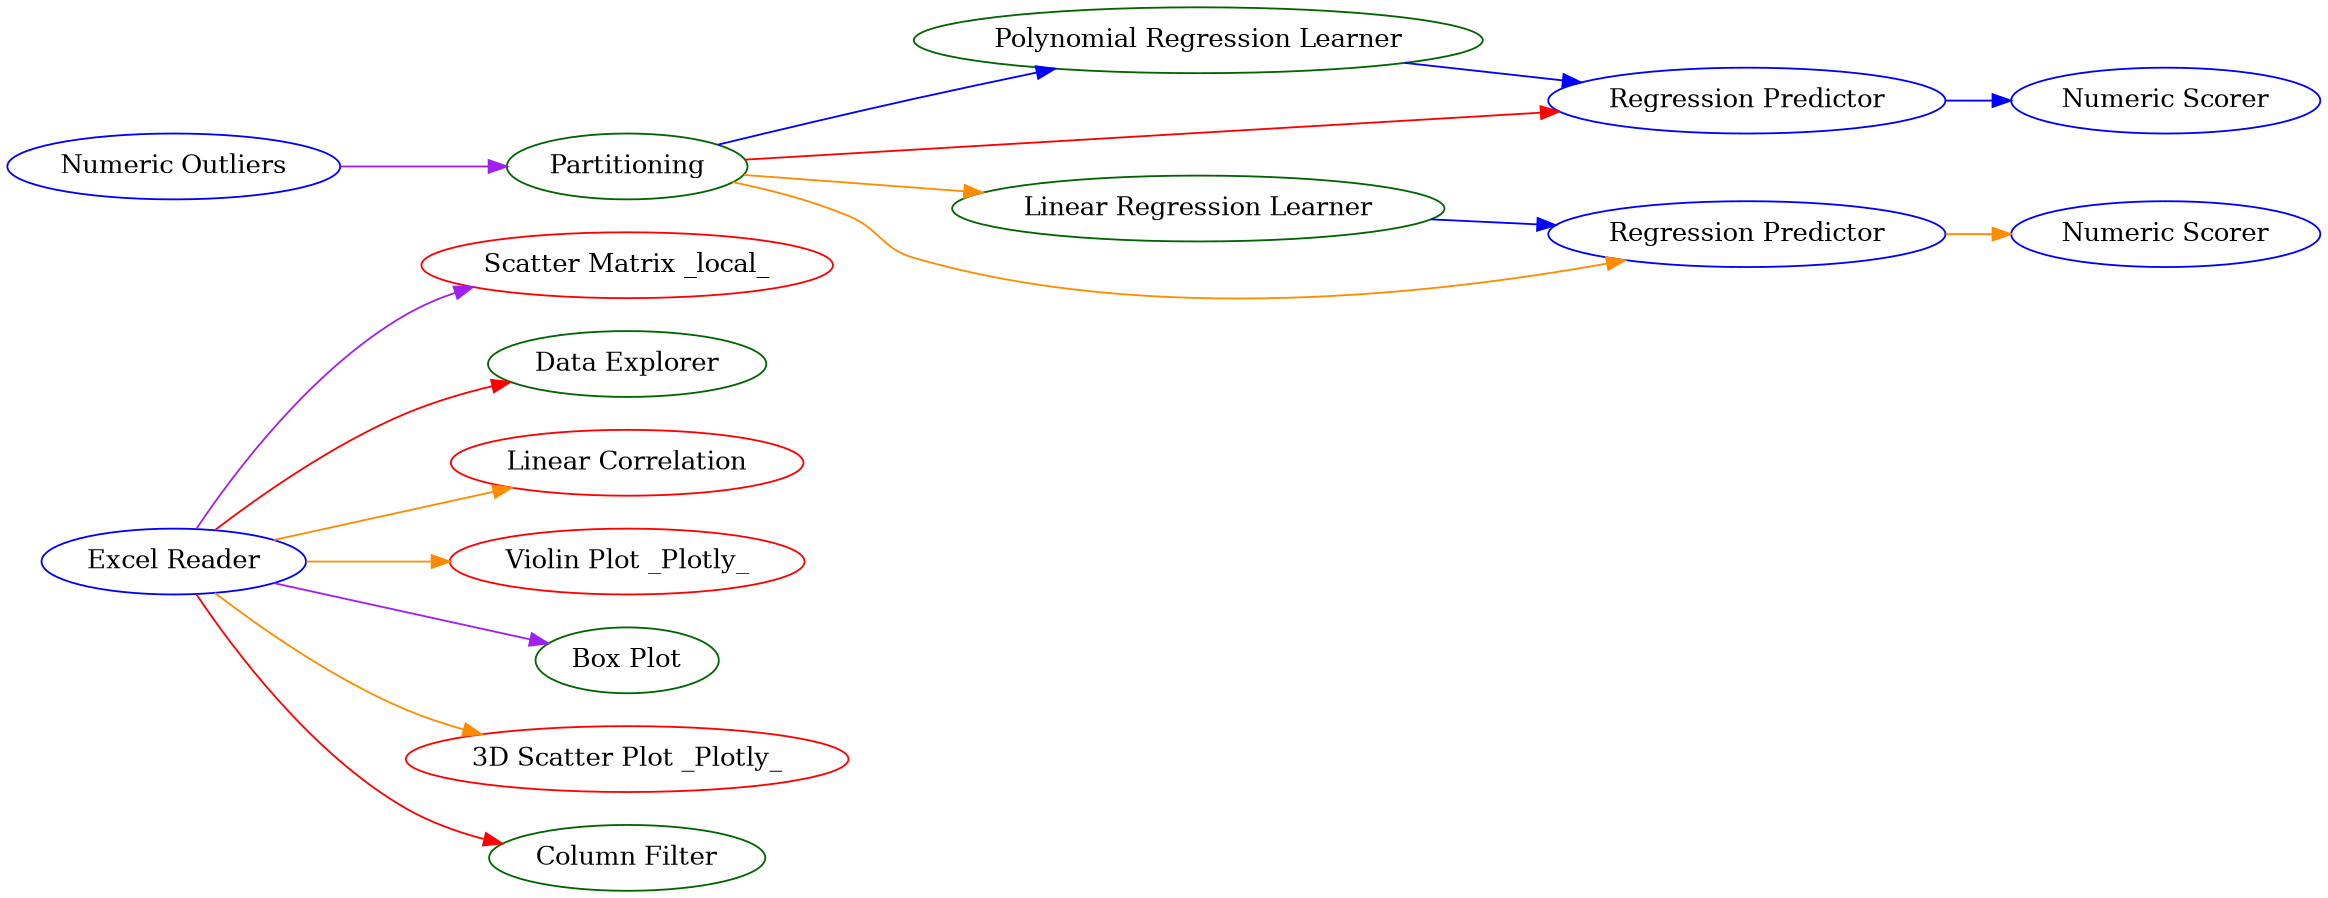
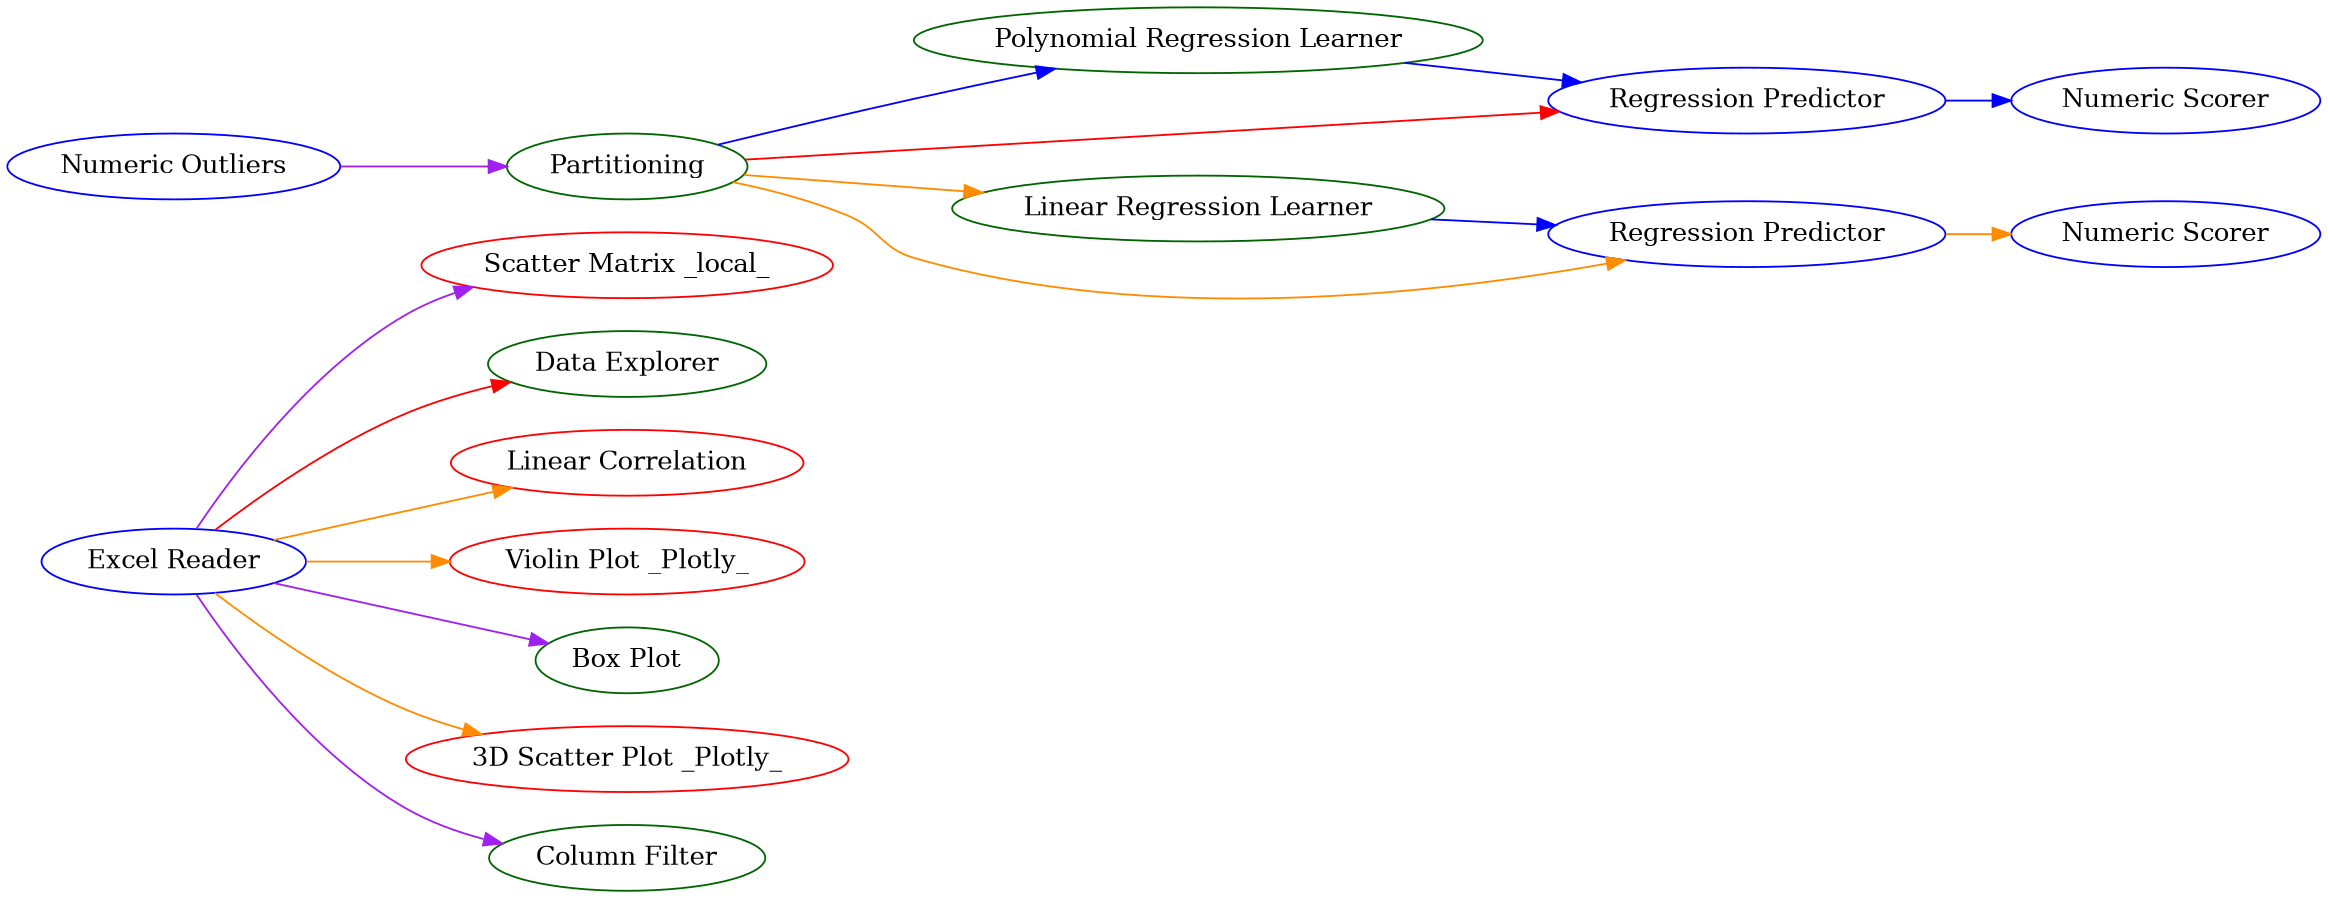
  digraph {
    rankdir=LR
    node [color=darkgreen]
    edge [color=darkorange]
    n1 [color=red label="Scatter Matrix _local_"]
    n2 [label="Data Explorer"]
    n3 [label=Partitioning]
    n4 [label="Polynomial Regression Learner"]
    n5 [label="Linear Regression Learner"]
    n6 [color=blue label="Regression Predictor"]
    n7 [color=blue label="Regression Predictor"]
    n8 [color=blue label="Numeric Scorer"]
    n9 [color=blue label="Numeric Scorer"]
    n10 [color=red label="Linear Correlation"]
    n11 [color=red label="Violin Plot _Plotly_"]
    n12 [label="Box Plot"]
    n13 [color=red label="3D Scatter Plot _Plotly_"]
    n14 [label="Column Filter"]
    n15 [color=blue label="Numeric Outliers"]
    n16 [color=blue label="Excel Reader"]
    n3 -> n4 [color=blue]
    n3 -> n5
    n3 -> n6 [color=red]
    n3 -> n7
    n4 -> n6 [color=blue]
    n5 -> n7 [color=blue]
    n6 -> n8 [color=blue]
    n7 -> n9
    n15 -> n3 [color=purple]
    n16 -> n1 [color=purple]
    n16 -> n2 [color=red]
    n16 -> n10
    n16 -> n11
    n16 -> n12 [color=purple]
    n16 -> n13
-   n16 -> n14 [color=red]
+   n16 -> n14 [color=purple]
  }
